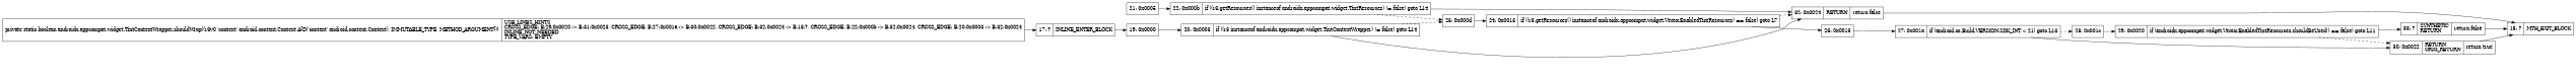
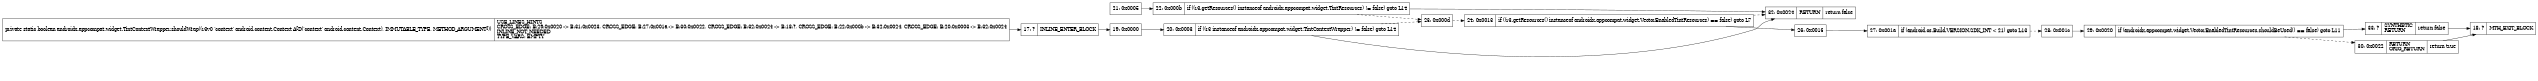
  digraph {
    rankdir=LR
    node [shape=record]
    n1 [label="{17\:\ ?|INLINE_ENTER_BLOCK\l}"]
    n2 [label="{19\:\ 0x0000}"]
    n3 [label="{20\:\ 0x0003|if ((r3 instanceof androidx.appcompat.widget.TintContextWrapper) != false) goto L14\l}"]
    n4 [label="{32\:\ 0x0024|RETURN\l|return false\l}"]
    n5 [label="{23\:\ 0x000d}"]
    n6 [label="{21\:\ 0x0005}"]
    n7 [label="{22\:\ 0x000b|if ((r3.getResources() instanceof androidx.appcompat.widget.TintResources) != false) goto L14\l}"]
    n8 [label="{18\:\ ?|MTH_EXIT_BLOCK\l}"]
    n9 [label="{24\:\ 0x0013|if ((r3.getResources() instanceof androidx.appcompat.widget.VectorEnabledTintResources) == false) goto L7\l}"]
    n10 [label="{26\:\ 0x0016}"]
    n11 [label="{27\:\ 0x001a|if (android.os.Build.VERSION.SDK_INT \< 21) goto L13\l}"]
    n12 [label="{28\:\ 0x001c}"]
    n13 [label="{30\:\ 0x0022|RETURN\lORIG_RETURN\l|return true\l}"]
    n14 [label="{29\:\ 0x0020|if (androidx.appcompat.widget.VectorEnabledTintResources.shouldBeUsed() == false) goto L11\l}"]
    n15 [label="{33\:\ ?|SYNTHETIC\lRETURN\l|return false\l}"]
    n16 [label="{private static boolean androidx.appcompat.widget.TintContextWrapper.shouldWrap((r3v0 'context' android.content.Context A[D('context' android.content.Context), IMMUTABLE_TYPE, METHOD_ARGUMENT]))  | USE_LINES_HINTS\lCROSS_EDGE: B:29:0x0020 \-\> B:31:0x0023, CROSS_EDGE: B:27:0x001a \-\> B:30:0x0022, CROSS_EDGE: B:32:0x0024 \-\> B:18:?, CROSS_EDGE: B:22:0x000b \-\> B:32:0x0024, CROSS_EDGE: B:20:0x0003 \-\> B:32:0x0024\lINLINE_NOT_NEEDED\lTYPE_VARS: EMPTY\l}"]
    n1 -> n2
    n2 -> n3
    n3 -> n4
    n3 -> n5 [style=dashed]
-   n4 -> n8
-   n5 -> n9
+   n5 -> n9 [style=dashed]
    n6 -> n7
    n7 -> n4
    n7 -> n5 [style=dashed]
    n9 -> n4 [style=dashed]
    n9 -> n10
    n10 -> n11
    n11 -> n12 [style=dashed]
-   n11 -> n13
    n12 -> n14
    n13 -> n8
    n14 -> n13 [style=dashed]
    n14 -> n15
    n15 -> n8
    n16 -> n1
  }
